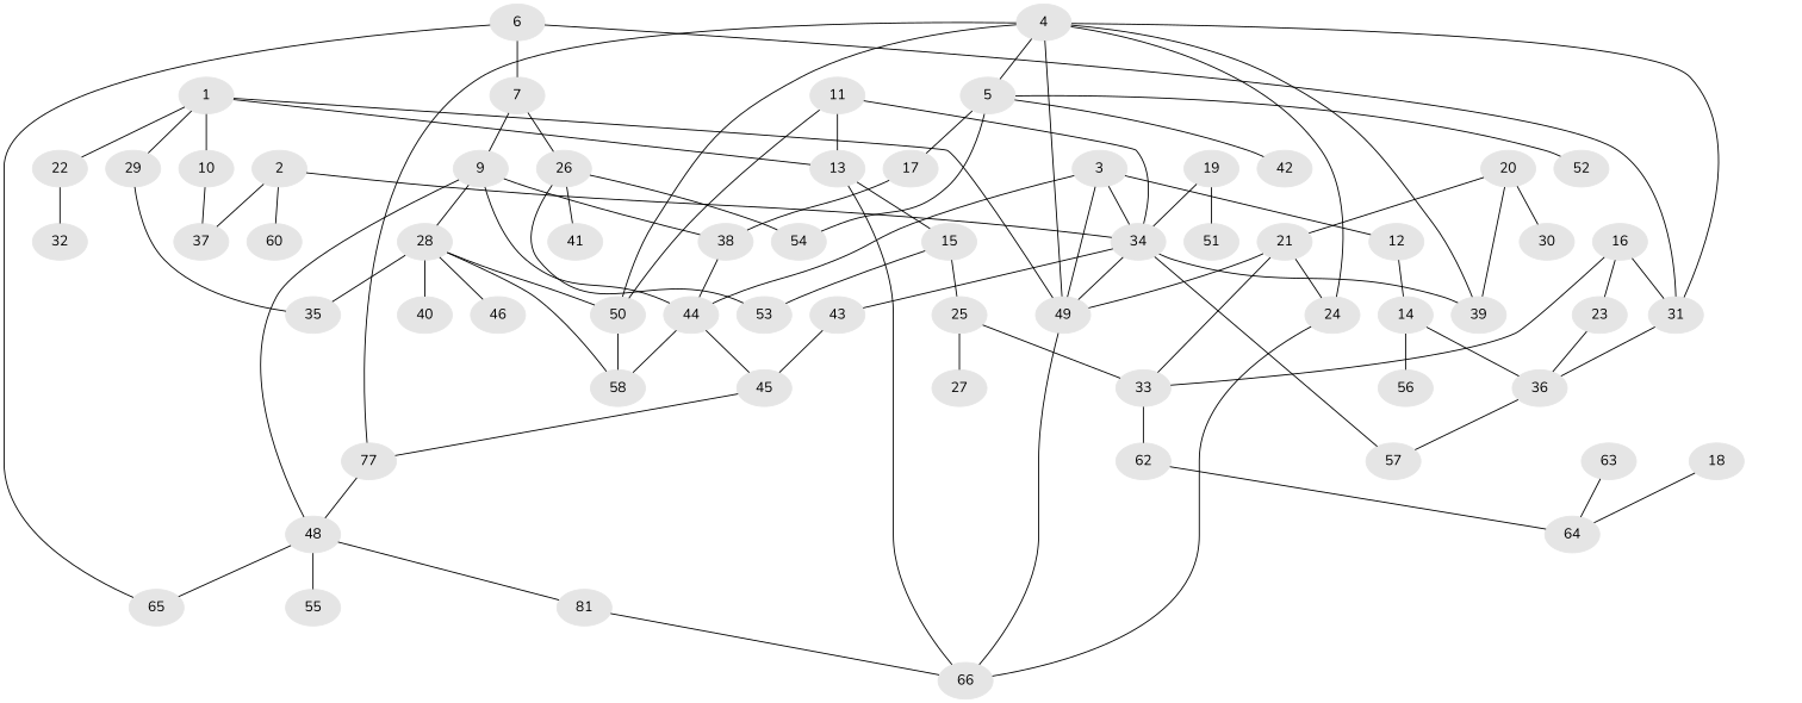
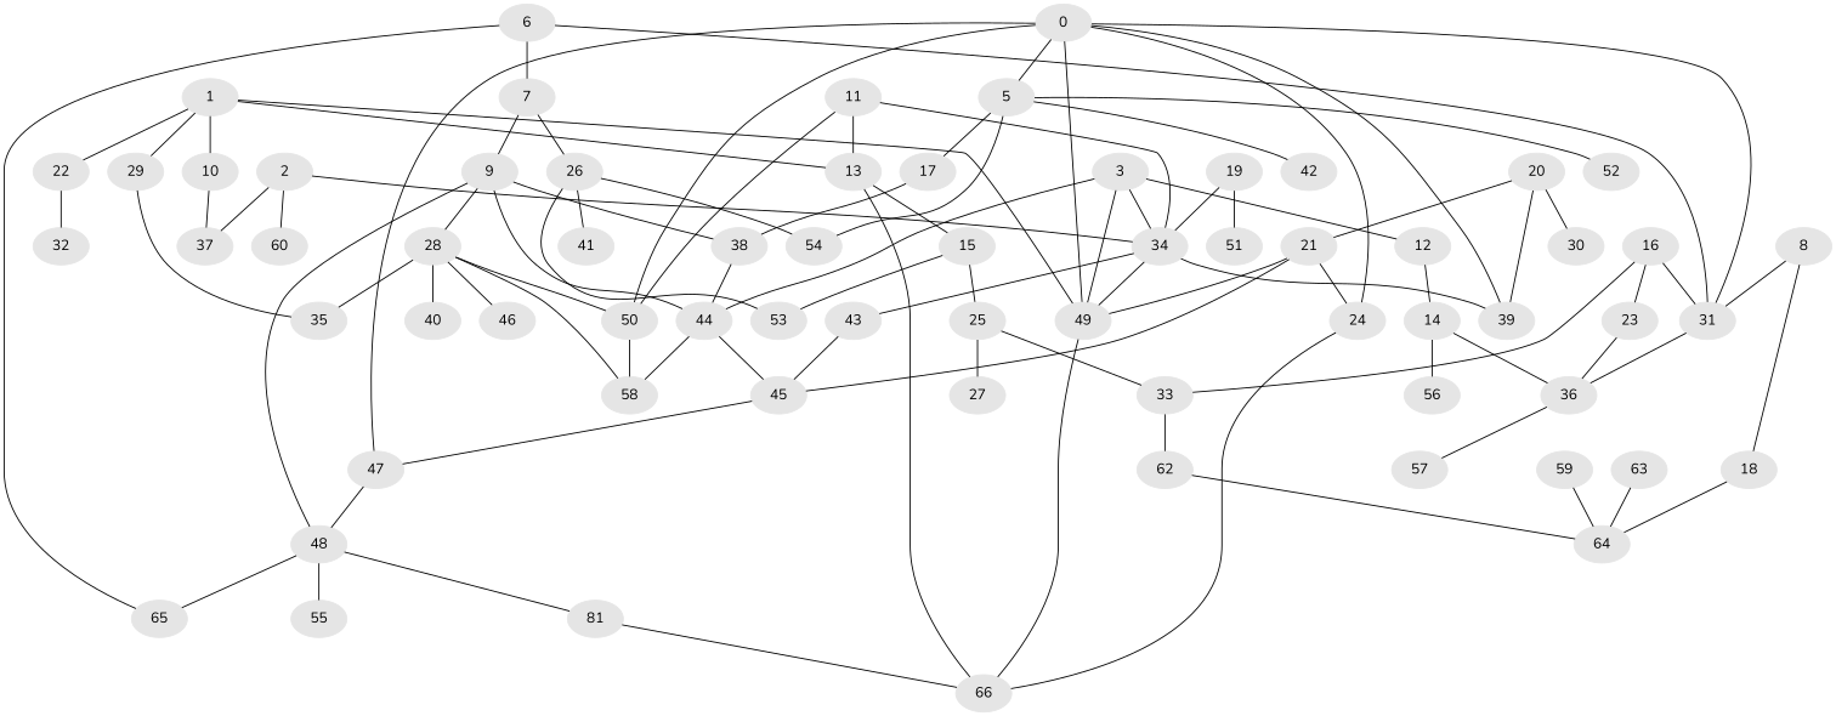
  graph {
    fontname=Nunito
    node [color=gray90 fontname=Nunito style=filled]
    edge [fontname=Nunito weight=1.0]
    1
    10
    13
    22
    29
    49
    37
    15
    66
    32
    35
    2
    34
    60
    39
    43
    57
    3
    12
    44
    14
    45
    58
-   4
+   4 [label=0]
    5
    24
    31
-   47 [label=77]
+   47
    50
    17
    42
    52
    54
    36
    48
    38
    6
    7
    65
    9
    26
    28
    53
    41
+   8
    18
    64
    40
    46
    55
    n51 [label=81]
    11
    56
    25
    33
    27
    16
    23
    62
    19
    51
    20
    21
    30
+   59
    63
    1 -- 10
    1 -- 13
    1 -- 22
    1 -- 29
    1 -- 49
    10 -- 37
    13 -- 15
    13 -- 66
    22 -- 32
    29 -- 35
    49 -- 66
    15 -- 53
    15 -- 25
    2 -- 37
    2 -- 34
    2 -- 60
    34 -- 49
    34 -- 39
    34 -- 43
-   34 -- 57
    43 -- 45
    3 -- 49
    3 -- 34
    3 -- 12
    3 -- 44
    12 -- 14
    44 -- 45
    44 -- 58
    14 -- 36
    14 -- 56
    45 -- 47
    4 -- 49
    4 -- 39
    4 -- 5
    4 -- 24
    4 -- 31
    4 -- 47
    4 -- 50
    5 -- 17
    5 -- 42
    5 -- 52
    5 -- 54
    24 -- 66
    31 -- 36
    47 -- 48
    50 -- 58
    17 -- 38
    36 -- 57
    48 -- 65
    48 -- 55
    48 -- n51
    38 -- 44
    6 -- 31
    6 -- 7
    6 -- 65
    7 -- 9
    7 -- 26
    9 -- 44
    9 -- 48
    9 -- 38
    9 -- 28
    26 -- 54
    26 -- 53
    26 -- 41
    28 -- 35
    28 -- 58
    28 -- 50
    28 -- 40
    28 -- 46
+   8 -- 31
+   8 -- 18
    18 -- 64
    n51 -- 66
    11 -- 13
    11 -- 34
    11 -- 50
    25 -- 33
    25 -- 27
    33 -- 62
    16 -- 31
    16 -- 33
    16 -- 23
    23 -- 36
    62 -- 64
    19 -- 34
    19 -- 51
    20 -- 39
    20 -- 21
    20 -- 30
    21 -- 49
-   21 -- 33
+   21 -- 45
    21 -- 24
+   59 -- 64
    63 -- 64
  }
